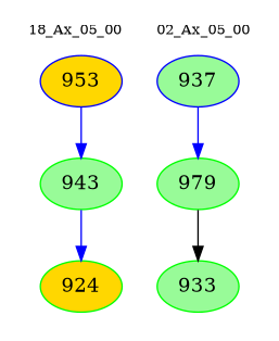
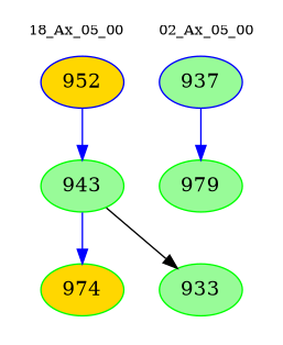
  digraph {
    node [color=green fillcolor=palegreen style=filled]
    edge [color=blue]
-   n1 [color=blue fillcolor=gold label=953]
+   n1 [color=blue fillcolor=gold label=952]
    n2 [label=943]
-   n3 [fillcolor=gold label=924]
+   n3 [fillcolor=gold label=974]
    n4 [color=blue label=937]
    n5 [label=979]
    n6 [label=933]
    subgraph cluster_1 {
      color=white
      fontsize=10
      label="18_Ax_05_00"
      n1
      n2
      n3
    }
    subgraph cluster_2 {
      color=white
      fontsize=10
      label="02_Ax_05_00"
      n4
      n5
      n6
    }
    n1 -> n2
    n2 -> n3
    n4 -> n5
-   n5 -> n6 [color=black]
+   n2 -> n6 [color=black]
  }
